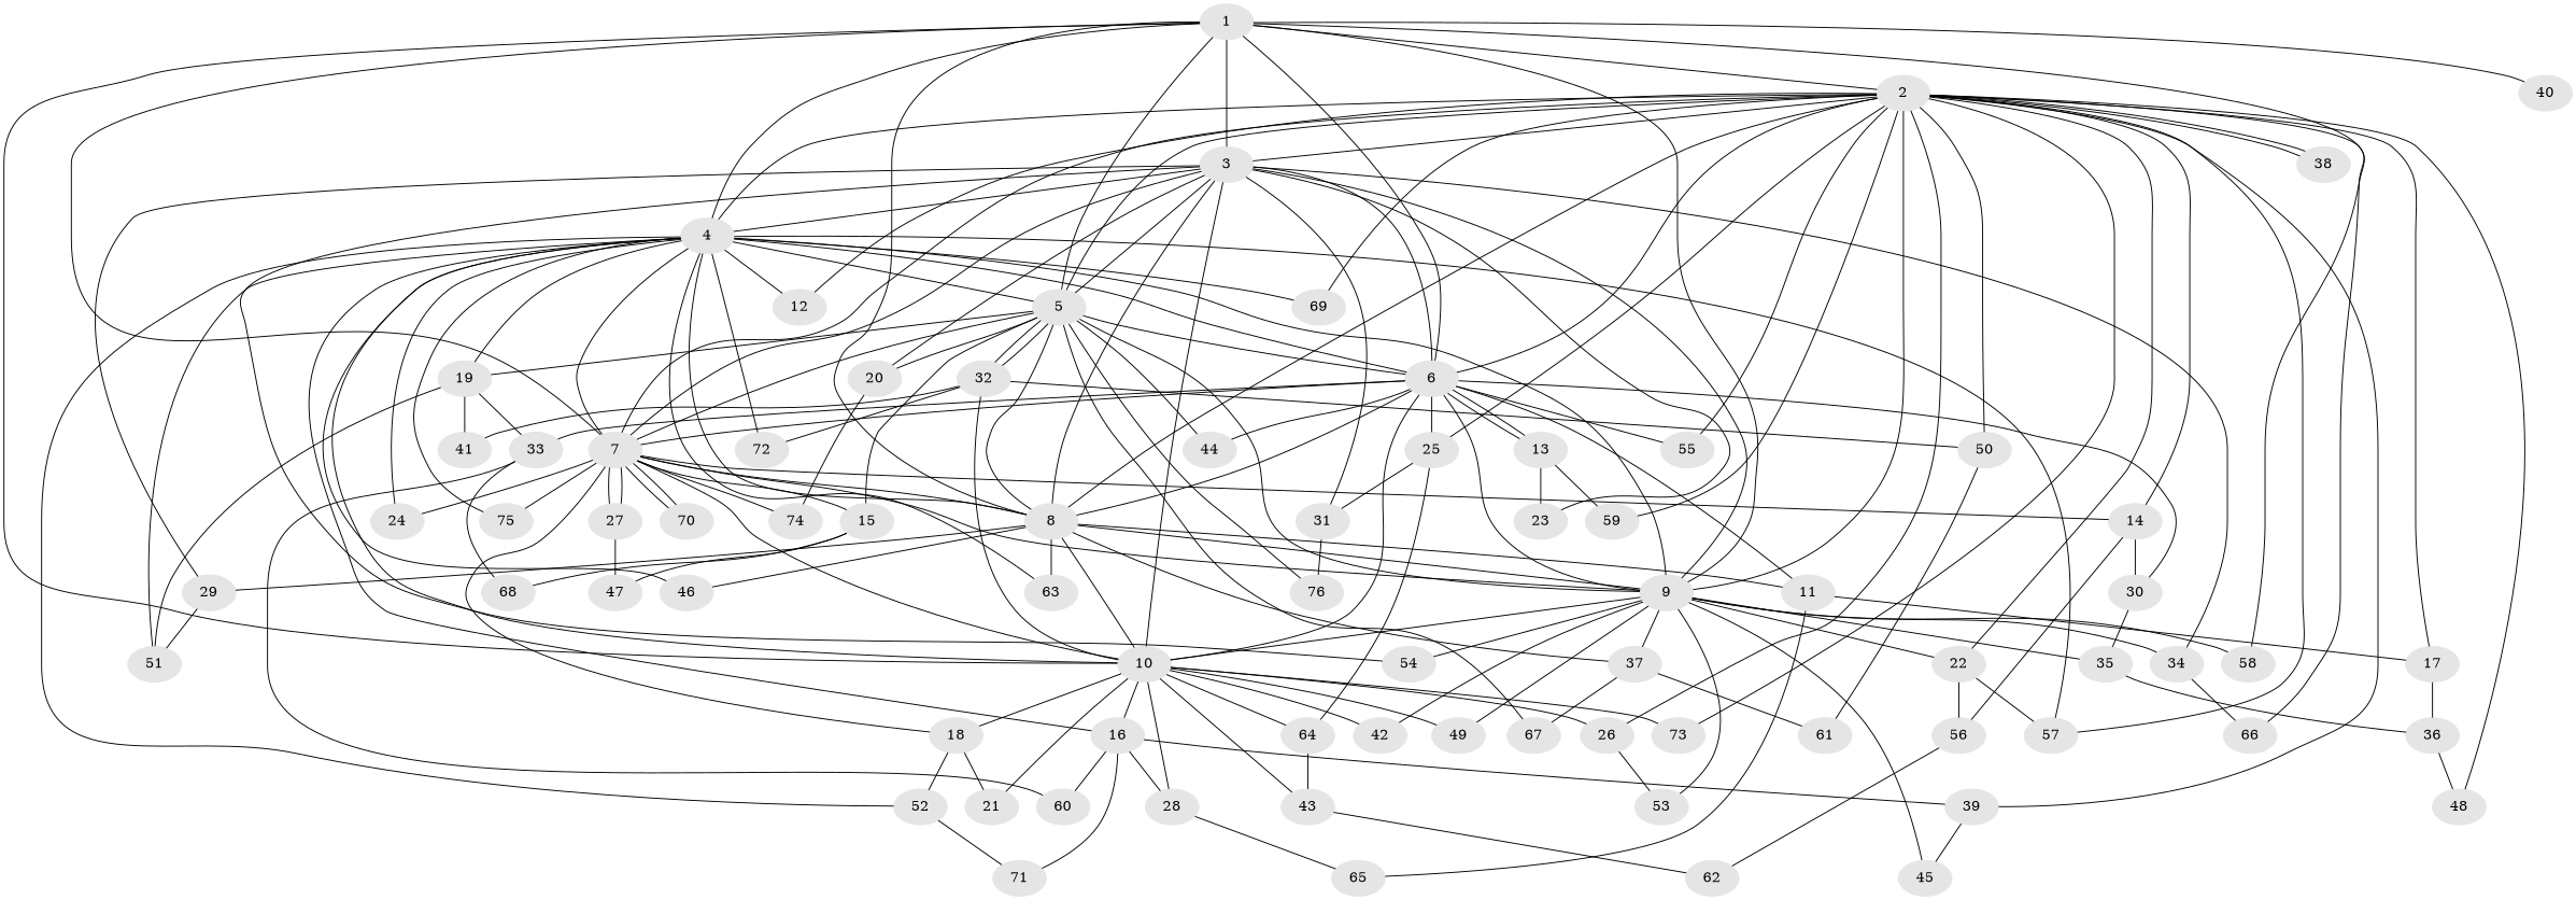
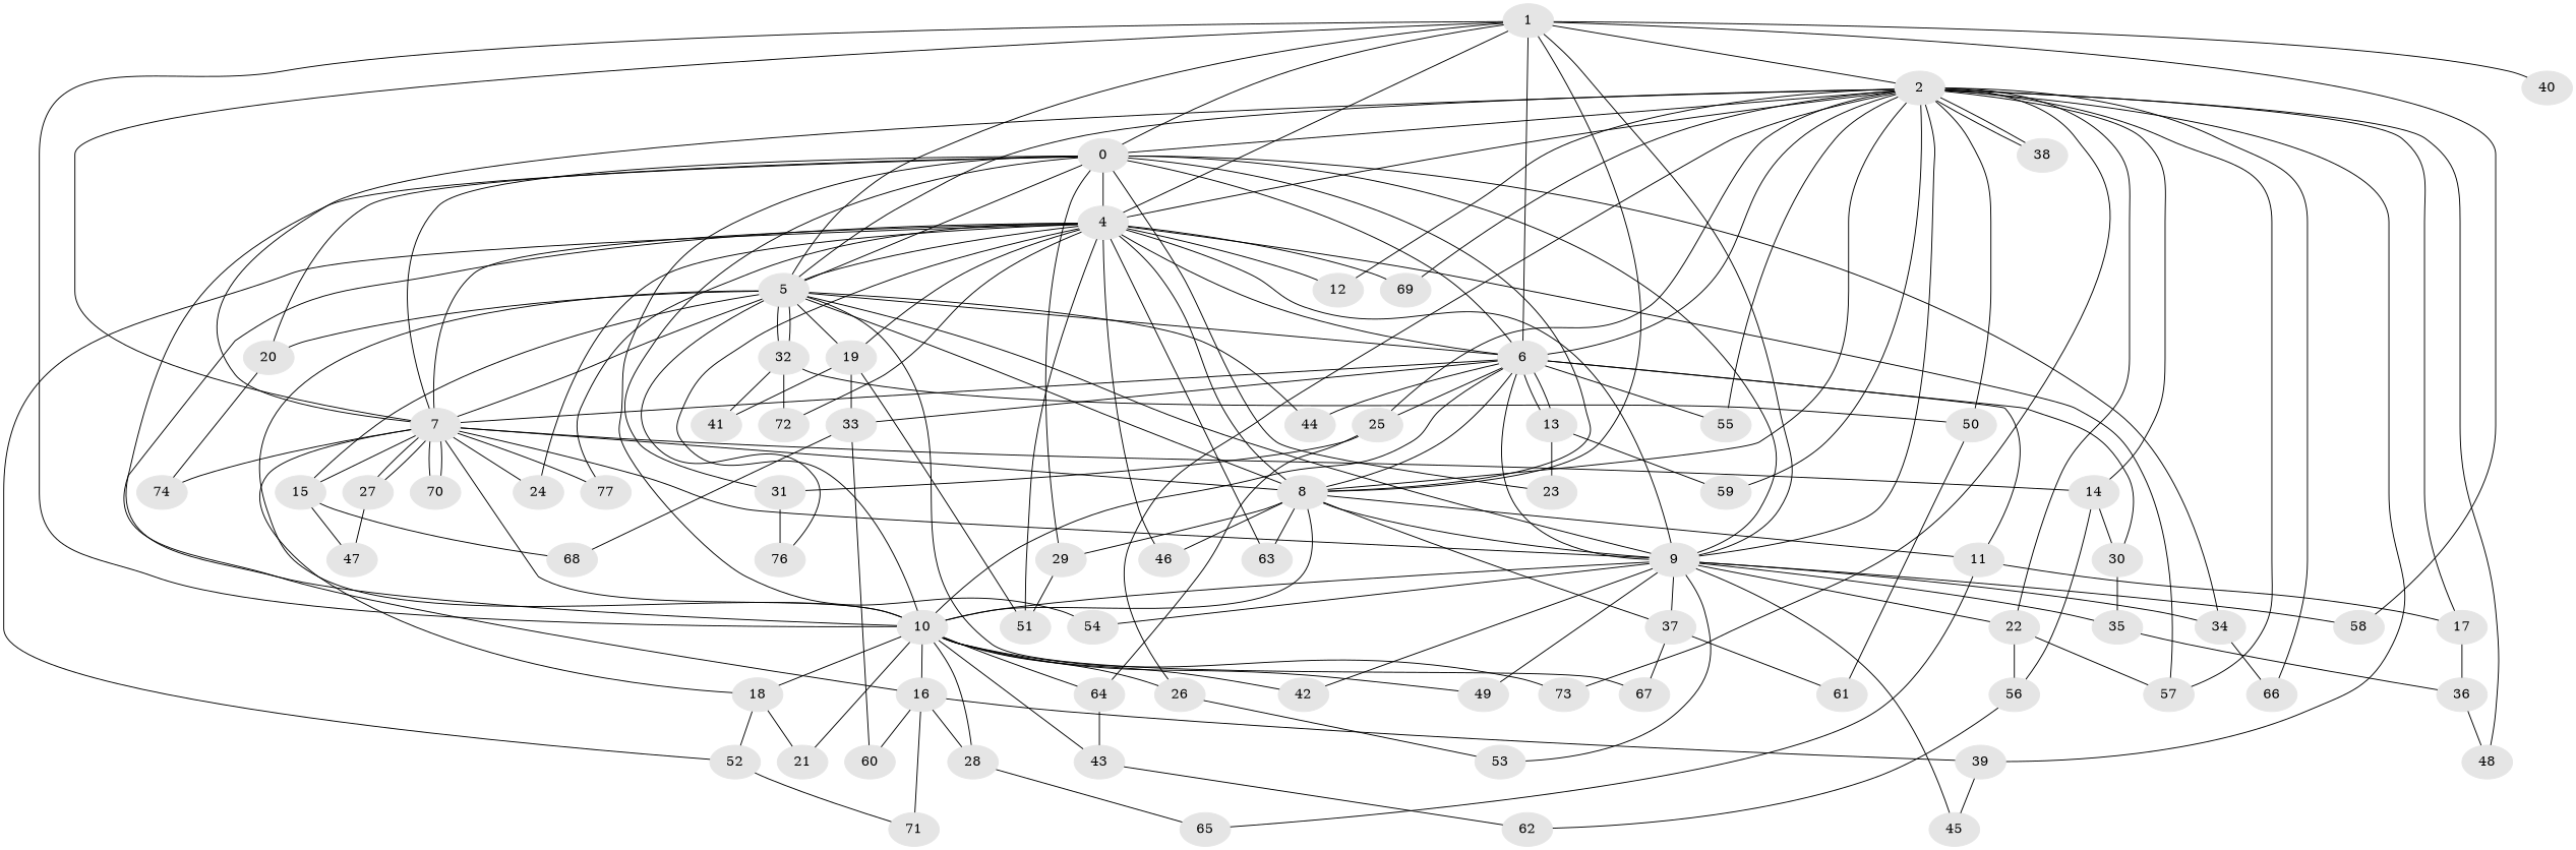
  graph {
    node [color=gray90 style=filled]
    1
    2
-   3
+   3 [label=0]
    4
    5
    6
    7
    8
    9
    10
    40
    58
    12
    14
    17
    22
    25
    26
    38
    39
    48
    50
    55
    59
    66
    69
    73
    57
    20
    23
    29
    31
    34
    54
    16
    19
    24
    46
    52
    63
    72
-   77 [label=75]
+   77
    51
    15
    32
    44
    67
    76
    11
    13
    30
    33
    18
    27
    70
    74
    37
    35
    42
    45
    49
    53
    21
    28
    43
    64
    56
    36
    61
    60
    71
    41
    47
    68
    65
    62
    1 -- 2
    1 -- 3
    1 -- 4
    1 -- 5
    1 -- 6
    1 -- 7
    1 -- 8
    1 -- 9
    1 -- 10
    1 -- 40
    1 -- 58
    2 -- 3
    2 -- 4
    2 -- 5
    2 -- 6
    2 -- 7
    2 -- 8
    2 -- 9
    2 -- 12
    2 -- 14
    2 -- 17
    2 -- 22
    2 -- 25
    2 -- 26
    2 -- 38
    2 -- 38
    2 -- 39
    2 -- 48
    2 -- 50
    2 -- 55
    2 -- 59
    2 -- 66
    2 -- 69
    2 -- 73
    2 -- 57
    3 -- 4
    3 -- 5
    3 -- 6
    3 -- 7
    3 -- 8
    3 -- 9
    3 -- 10
    3 -- 20
    3 -- 23
    3 -- 29
    3 -- 31
    3 -- 34
    3 -- 54
    4 -- 5
    4 -- 6
    4 -- 7
    4 -- 8
    4 -- 9
    4 -- 10
    4 -- 12
    4 -- 69
    4 -- 57
    4 -- 16
    4 -- 19
    4 -- 24
    4 -- 46
    4 -- 52
    4 -- 63
    4 -- 72
    4 -- 77
    4 -- 51
    5 -- 6
    5 -- 7
    5 -- 8
    5 -- 9
-   32 -- 10
+   5 -- 10
    5 -- 20
    5 -- 19
    5 -- 15
    5 -- 32
    5 -- 32
    5 -- 44
    5 -- 67
    5 -- 76
    6 -- 7
    6 -- 8
    6 -- 9
    6 -- 10
    6 -- 25
    6 -- 55
    6 -- 44
    6 -- 11
    6 -- 13
    6 -- 13
    6 -- 30
    6 -- 33
    7 -- 8
    7 -- 9
    7 -- 10
    7 -- 14
    7 -- 24
    7 -- 77
    7 -- 15
    7 -- 18
    7 -- 27
    7 -- 27
    7 -- 70
    7 -- 70
    7 -- 74
    8 -- 9
    8 -- 10
    8 -- 29
    8 -- 46
    8 -- 63
    8 -- 11
    8 -- 37
    9 -- 10
    9 -- 58
    9 -- 22
    9 -- 34
    9 -- 54
    9 -- 37
    9 -- 35
    9 -- 42
    9 -- 45
    9 -- 49
    9 -- 53
    10 -- 26
    10 -- 73
    10 -- 16
    10 -- 18
    10 -- 42
    10 -- 49
    10 -- 21
    10 -- 28
    10 -- 43
    10 -- 64
    14 -- 30
    14 -- 56
    17 -- 36
    22 -- 57
    22 -- 56
    25 -- 31
    25 -- 64
    26 -- 53
    39 -- 45
    50 -- 61
    20 -- 74
    29 -- 51
    31 -- 76
    34 -- 66
    16 -- 39
    16 -- 28
    16 -- 60
    16 -- 71
    19 -- 51
    19 -- 33
    19 -- 41
    52 -- 71
    15 -- 47
    15 -- 68
    32 -- 50
    32 -- 72
    32 -- 41
    11 -- 17
    11 -- 65
    13 -- 59
    13 -- 23
    30 -- 35
    33 -- 60
    33 -- 68
    18 -- 52
    18 -- 21
    27 -- 47
    37 -- 67
    37 -- 61
    35 -- 36
    28 -- 65
    43 -- 62
    64 -- 43
    56 -- 62
    36 -- 48
  }
